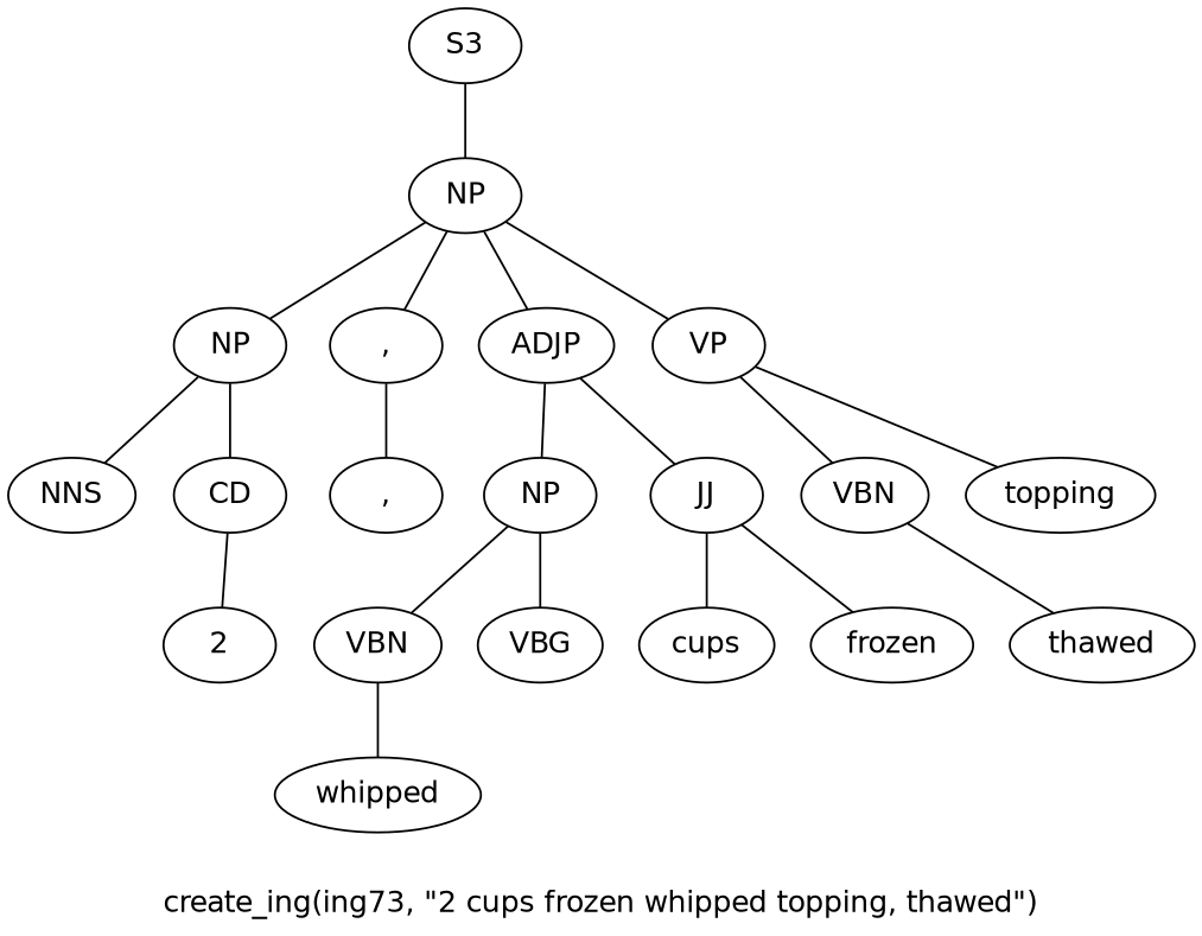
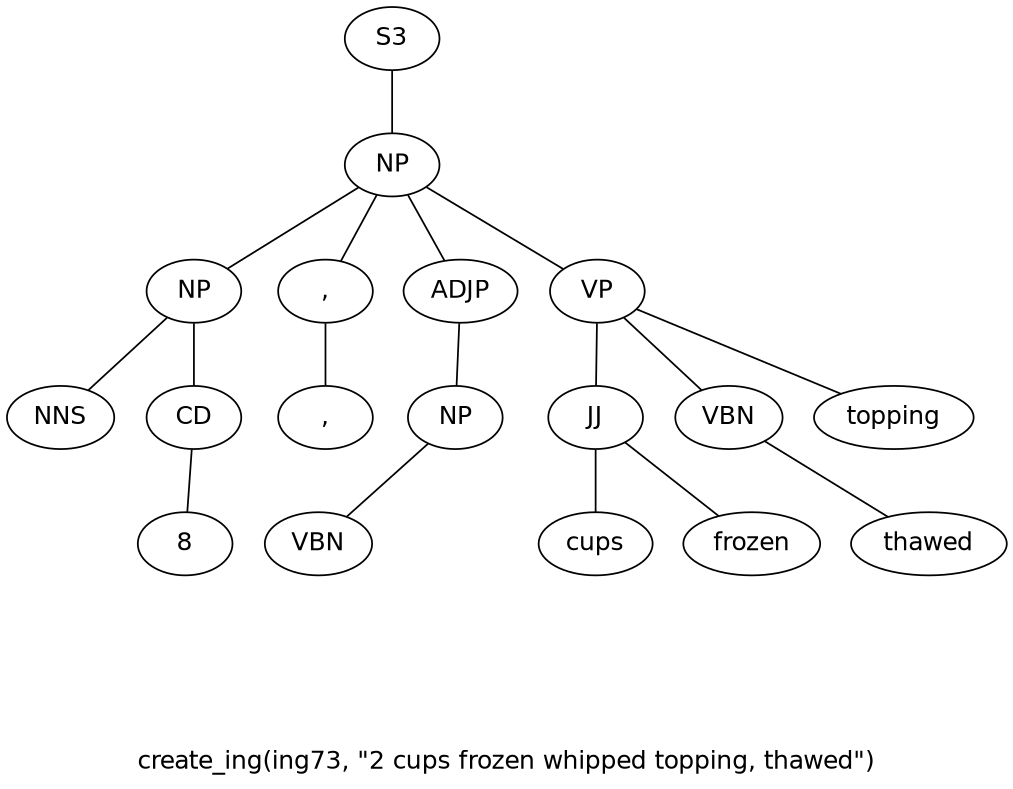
  graph {
    fontname="DejaVu Sans"
    label="create_ing(ing73, \"2 cups frozen whipped topping, thawed\")"
    node [fontname="DejaVu Sans"]
    edge [fontname="DejaVu Sans"]
    n1 [label=S3]
    n2 [label=NP]
    n3 [label=NP]
    n4 [label=ADJP]
    n5 [label=","]
    n6 [label=VP]
    n7 [label=CD]
    n8 [label=NNS]
    n9 [label=JJ]
    n10 [label=NP]
    n11 [label=","]
    n12 [label=topping]
    n13 [label=VBN]
-   n14 [label=2]
+   n14 [label=8]
    n15 [label=cups]
    n16 [label=frozen]
    n17 [label=VBN]
-   n18 [label=VBG]
-   n19 [label=whipped]
    n20 [label=thawed]
    n1 -- n2
    n2 -- n3
    n2 -- n4
    n2 -- n5
    n2 -- n6
    n3 -- n7
    n3 -- n8
-   n4 -- n9
+   n6 -- n9
    n4 -- n10
    n5 -- n11
    n6 -- n12
    n6 -- n13
    n7 -- n14
    n9 -- n15
    n9 -- n16
    n10 -- n17
-   n10 -- n18
    n13 -- n20
-   n17 -- n19
  }
